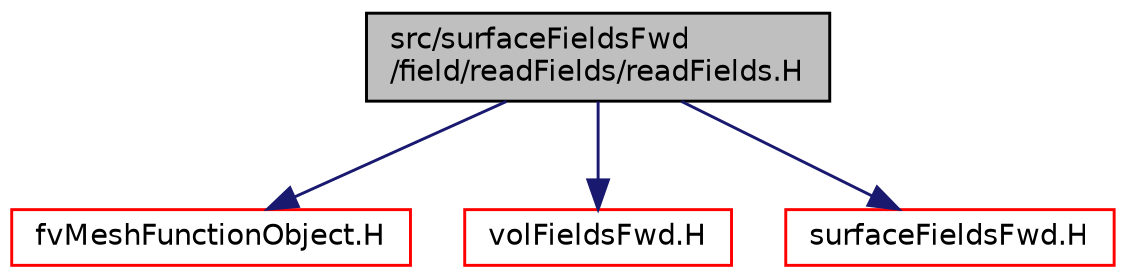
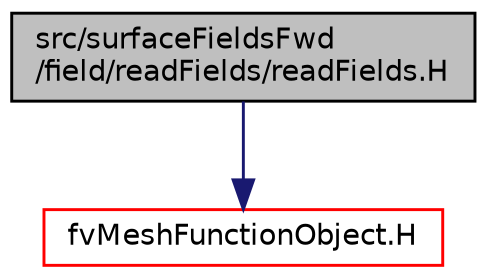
  digraph {
    node [color=red fontname=Helvetica fontsize=10 shape=record]
    edge [color=midnightblue fontname=Helvetica fontsize=10 labelfontname=Helvetica labelfontsize=10 style=solid]
    n1 [color=black fillcolor=grey75 fontcolor=black height=0.2 label="src/surfaceFieldsFwd\l/field/readFields/readFields.H" style=filled width=0.4]
    n2 [height=0.2 label="fvMeshFunctionObject.H" width=0.4]
-   n3 [height=0.2 label="volFieldsFwd.H" width=0.4]
-   n4 [height=0.2 label="surfaceFieldsFwd.H" width=0.4]
    n1 -> n2
-   n1 -> n3
-   n1 -> n4
  }
